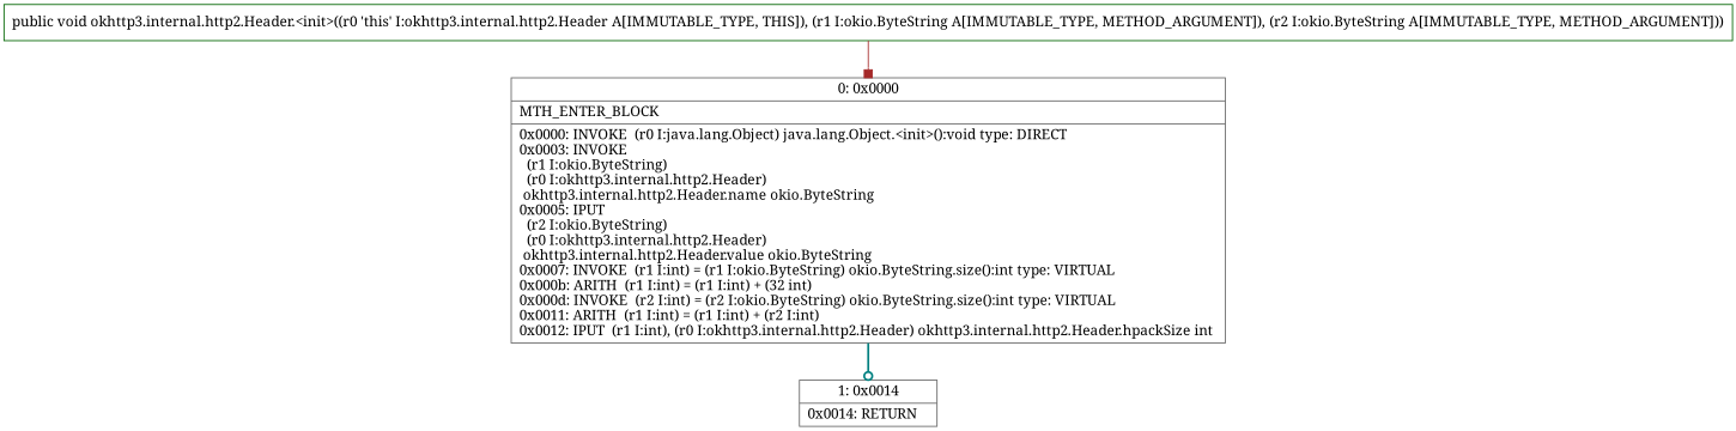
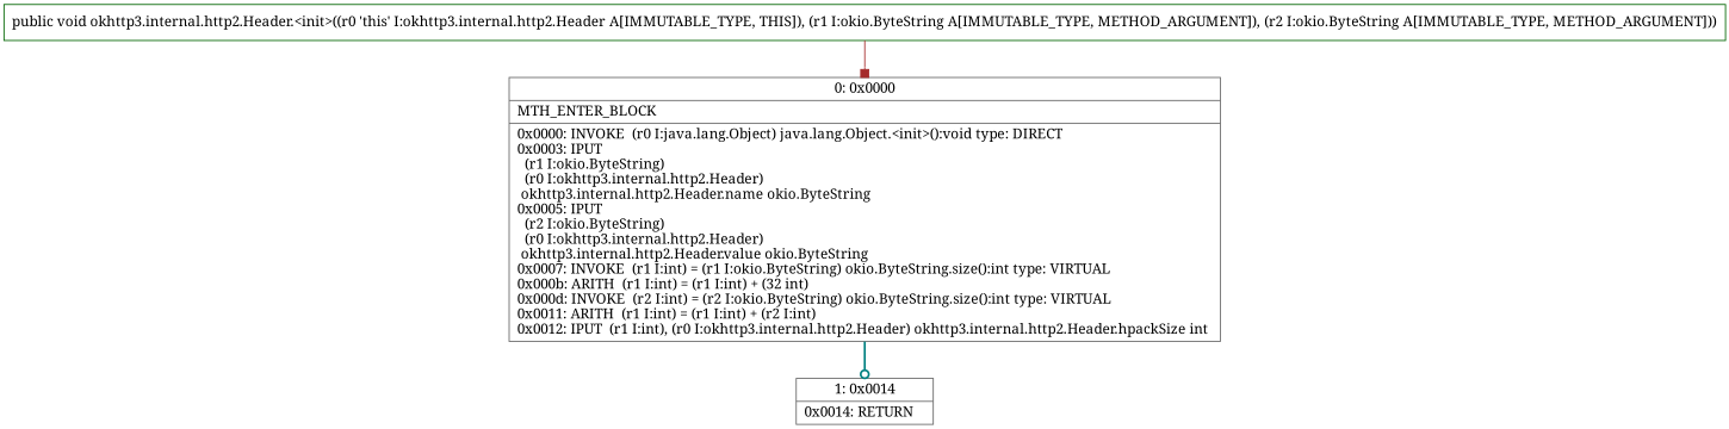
  digraph {
    fontname="Noto Serif"
    node [shape=record color=gray40 fontname="Noto Serif"]
    edge [fontname="Noto Serif"]
-   n1 [label="{0\:\ 0x0000|MTH_ENTER_BLOCK\l|0x0000: INVOKE  (r0 I:java.lang.Object) java.lang.Object.\<init\>():void type: DIRECT \l0x0003: INVOKE  \l  (r1 I:okio.ByteString)\l  (r0 I:okhttp3.internal.http2.Header)\l okhttp3.internal.http2.Header.name okio.ByteString \l0x0005: IPUT  \l  (r2 I:okio.ByteString)\l  (r0 I:okhttp3.internal.http2.Header)\l okhttp3.internal.http2.Header.value okio.ByteString \l0x0007: INVOKE  (r1 I:int) = (r1 I:okio.ByteString) okio.ByteString.size():int type: VIRTUAL \l0x000b: ARITH  (r1 I:int) = (r1 I:int) + (32 int) \l0x000d: INVOKE  (r2 I:int) = (r2 I:okio.ByteString) okio.ByteString.size():int type: VIRTUAL \l0x0011: ARITH  (r1 I:int) = (r1 I:int) + (r2 I:int) \l0x0012: IPUT  (r1 I:int), (r0 I:okhttp3.internal.http2.Header) okhttp3.internal.http2.Header.hpackSize int \l}"]
+   n1 [label="{0\:\ 0x0000|MTH_ENTER_BLOCK\l|0x0000: INVOKE  (r0 I:java.lang.Object) java.lang.Object.\<init\>():void type: DIRECT \l0x0003: IPUT  \l  (r1 I:okio.ByteString)\l  (r0 I:okhttp3.internal.http2.Header)\l okhttp3.internal.http2.Header.name okio.ByteString \l0x0005: IPUT  \l  (r2 I:okio.ByteString)\l  (r0 I:okhttp3.internal.http2.Header)\l okhttp3.internal.http2.Header.value okio.ByteString \l0x0007: INVOKE  (r1 I:int) = (r1 I:okio.ByteString) okio.ByteString.size():int type: VIRTUAL \l0x000b: ARITH  (r1 I:int) = (r1 I:int) + (32 int) \l0x000d: INVOKE  (r2 I:int) = (r2 I:okio.ByteString) okio.ByteString.size():int type: VIRTUAL \l0x0011: ARITH  (r1 I:int) = (r1 I:int) + (r2 I:int) \l0x0012: IPUT  (r1 I:int), (r0 I:okhttp3.internal.http2.Header) okhttp3.internal.http2.Header.hpackSize int \l}"]
    n2 [label="{1\:\ 0x0014|0x0014: RETURN   \l}"]
    n3 [label="{public void okhttp3.internal.http2.Header.\<init\>((r0 'this' I:okhttp3.internal.http2.Header A[IMMUTABLE_TYPE, THIS]), (r1 I:okio.ByteString A[IMMUTABLE_TYPE, METHOD_ARGUMENT]), (r2 I:okio.ByteString A[IMMUTABLE_TYPE, METHOD_ARGUMENT])) }" color=darkgreen]
    n1 -> n2 [color=teal style=bold arrowhead=odot]
    n3 -> n1 [color=brown style=solid arrowhead=box]
  }
